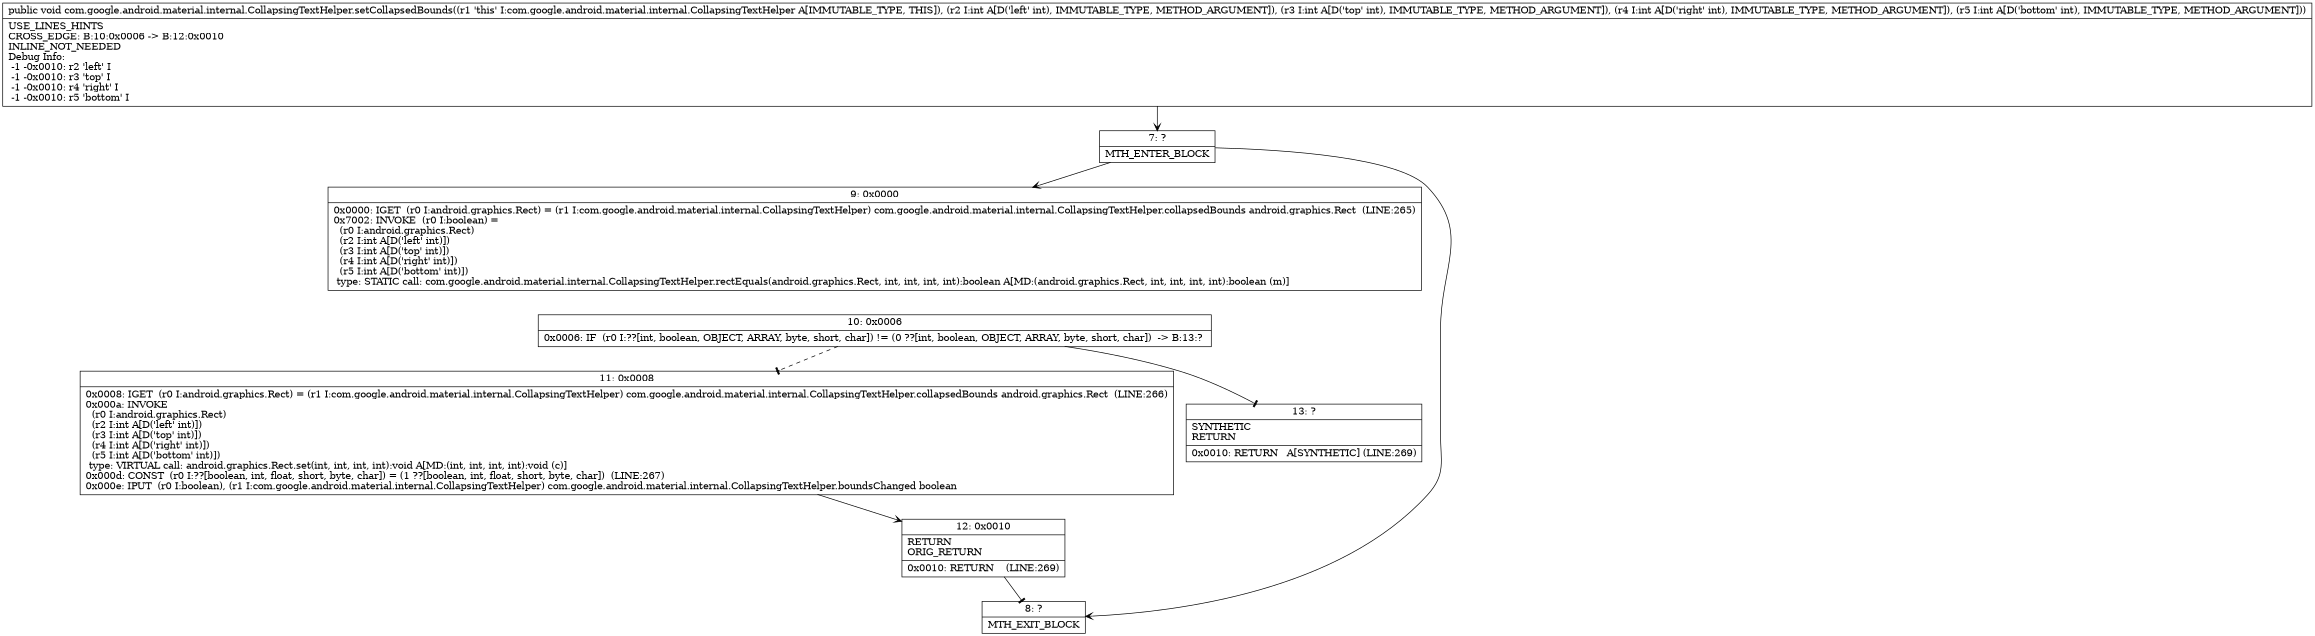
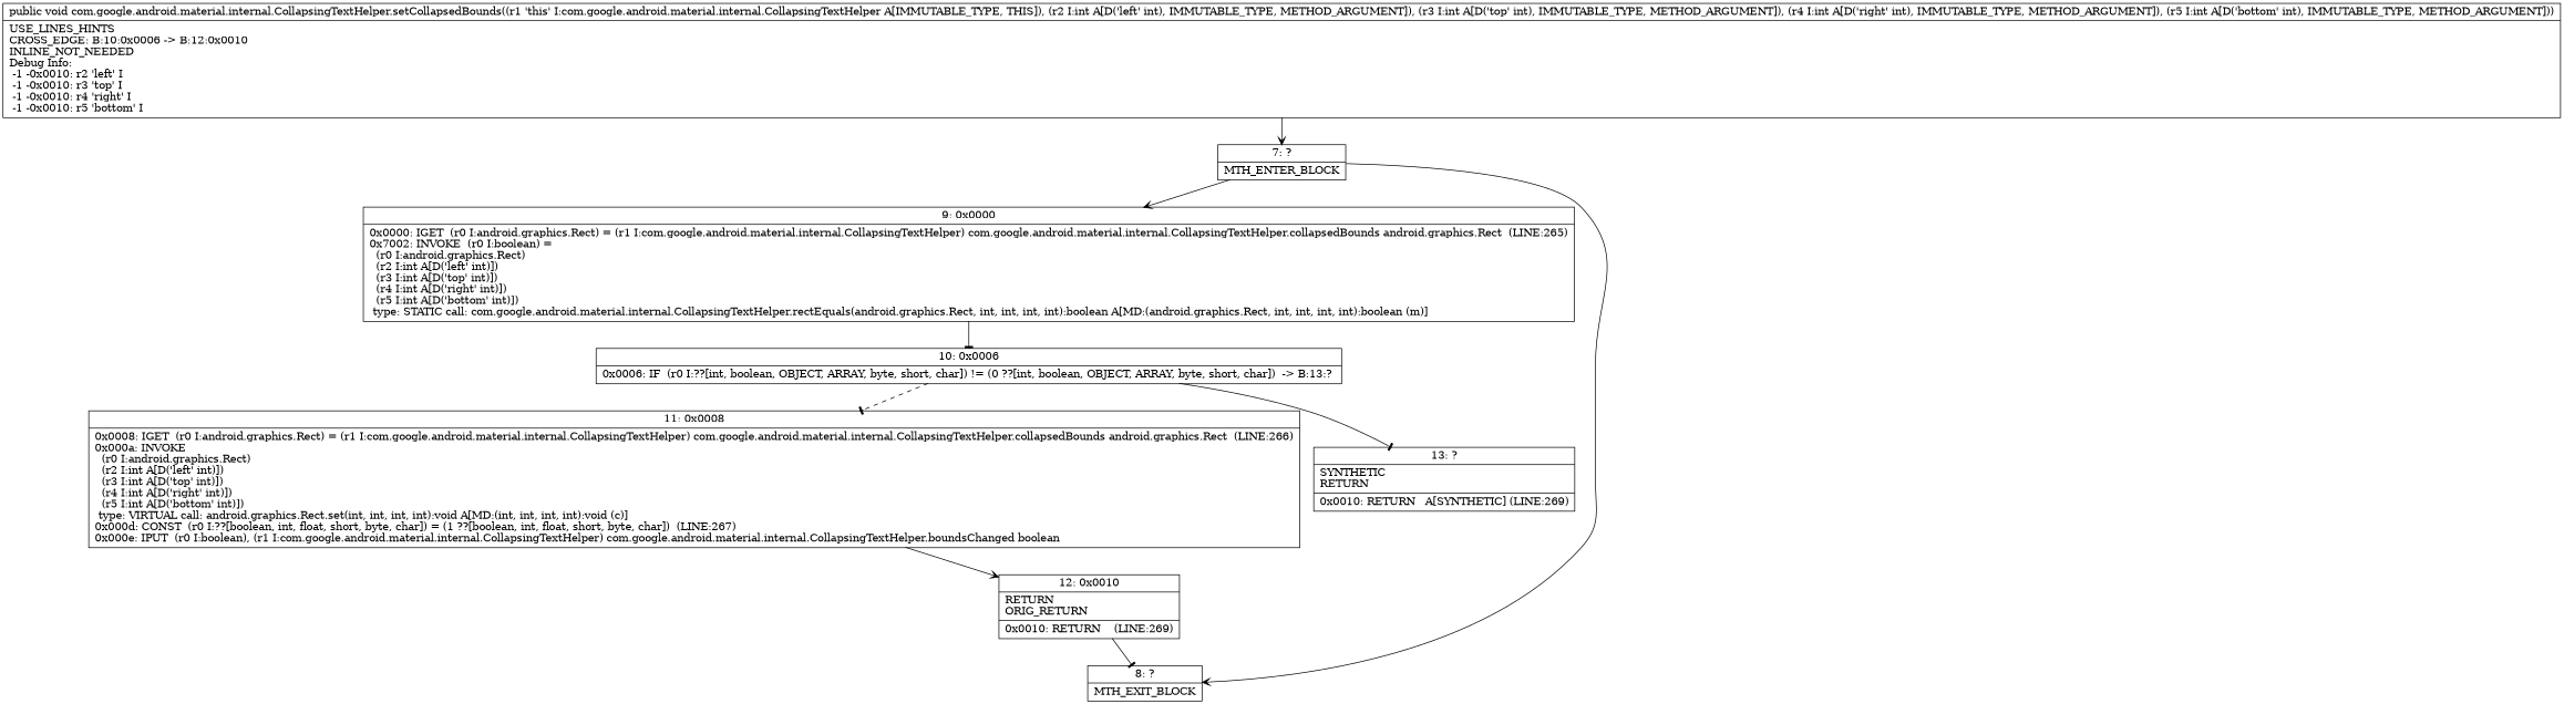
  digraph {
    node [shape=record]
    edge [arrowhead=vee]
    n1 [label="{7\:\ ?|MTH_ENTER_BLOCK\l}"]
    n2 [label="{9\:\ 0x0000|0x0000: IGET  (r0 I:android.graphics.Rect) = (r1 I:com.google.android.material.internal.CollapsingTextHelper) com.google.android.material.internal.CollapsingTextHelper.collapsedBounds android.graphics.Rect  (LINE:265)\l0x7002: INVOKE  (r0 I:boolean) = \l  (r0 I:android.graphics.Rect)\l  (r2 I:int A[D('left' int)])\l  (r3 I:int A[D('top' int)])\l  (r4 I:int A[D('right' int)])\l  (r5 I:int A[D('bottom' int)])\l type: STATIC call: com.google.android.material.internal.CollapsingTextHelper.rectEquals(android.graphics.Rect, int, int, int, int):boolean A[MD:(android.graphics.Rect, int, int, int, int):boolean (m)]\l}"]
    n3 [label="{8\:\ ?|MTH_EXIT_BLOCK\l}"]
    n4 [label="{10\:\ 0x0006|0x0006: IF  (r0 I:??[int, boolean, OBJECT, ARRAY, byte, short, char]) != (0 ??[int, boolean, OBJECT, ARRAY, byte, short, char])  \-\> B:13:? \l}"]
    n5 [label="{11\:\ 0x0008|0x0008: IGET  (r0 I:android.graphics.Rect) = (r1 I:com.google.android.material.internal.CollapsingTextHelper) com.google.android.material.internal.CollapsingTextHelper.collapsedBounds android.graphics.Rect  (LINE:266)\l0x000a: INVOKE  \l  (r0 I:android.graphics.Rect)\l  (r2 I:int A[D('left' int)])\l  (r3 I:int A[D('top' int)])\l  (r4 I:int A[D('right' int)])\l  (r5 I:int A[D('bottom' int)])\l type: VIRTUAL call: android.graphics.Rect.set(int, int, int, int):void A[MD:(int, int, int, int):void (c)]\l0x000d: CONST  (r0 I:??[boolean, int, float, short, byte, char]) = (1 ??[boolean, int, float, short, byte, char])  (LINE:267)\l0x000e: IPUT  (r0 I:boolean), (r1 I:com.google.android.material.internal.CollapsingTextHelper) com.google.android.material.internal.CollapsingTextHelper.boundsChanged boolean \l}"]
    n6 [label="{13\:\ ?|SYNTHETIC\lRETURN\l|0x0010: RETURN   A[SYNTHETIC] (LINE:269)\l}"]
    n7 [label="{12\:\ 0x0010|RETURN\lORIG_RETURN\l|0x0010: RETURN    (LINE:269)\l}"]
    n8 [label="{public void com.google.android.material.internal.CollapsingTextHelper.setCollapsedBounds((r1 'this' I:com.google.android.material.internal.CollapsingTextHelper A[IMMUTABLE_TYPE, THIS]), (r2 I:int A[D('left' int), IMMUTABLE_TYPE, METHOD_ARGUMENT]), (r3 I:int A[D('top' int), IMMUTABLE_TYPE, METHOD_ARGUMENT]), (r4 I:int A[D('right' int), IMMUTABLE_TYPE, METHOD_ARGUMENT]), (r5 I:int A[D('bottom' int), IMMUTABLE_TYPE, METHOD_ARGUMENT]))  | USE_LINES_HINTS\lCROSS_EDGE: B:10:0x0006 \-\> B:12:0x0010\lINLINE_NOT_NEEDED\lDebug Info:\l  \-1 \-0x0010: r2 'left' I\l  \-1 \-0x0010: r3 'top' I\l  \-1 \-0x0010: r4 'right' I\l  \-1 \-0x0010: r5 'bottom' I\l}"]
    n1 -> n2
    n1 -> n3
+   n2 -> n4 [arrowhead=tee]
    n4 -> n5 [arrowhead=tee style=dashed]
    n4 -> n6 [arrowhead=tee]
    n5 -> n7
    n7 -> n3 [arrowhead=tee]
    n8 -> n1
  }
